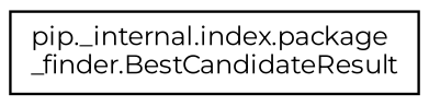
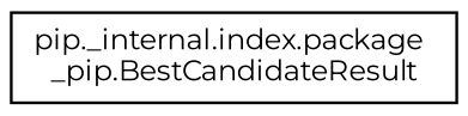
  digraph {
    rankdir=LR
    fontname=Montserrat
-   n1 [color=black fillcolor=white fontname=Montserrat fontsize=10 height=0.2 label="pip._internal.index.package\l_finder.BestCandidateResult" shape=record style=filled width=0.4]
+   n1 [color=black fillcolor=white fontname=Montserrat fontsize=10 height=0.2 label="pip._internal.index.package\l_pip.BestCandidateResult" shape=record style=filled width=0.4]
  }
